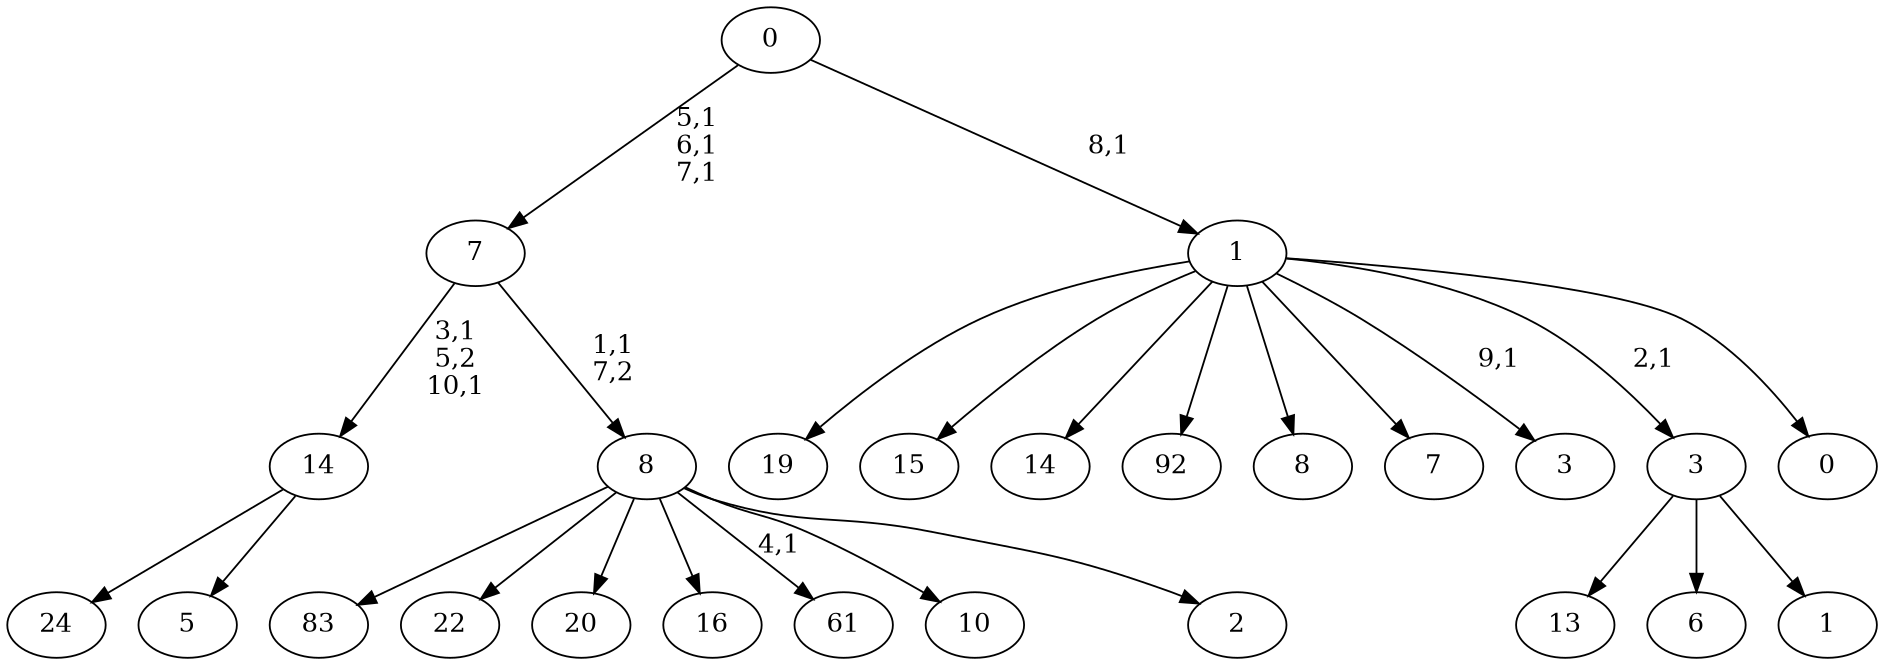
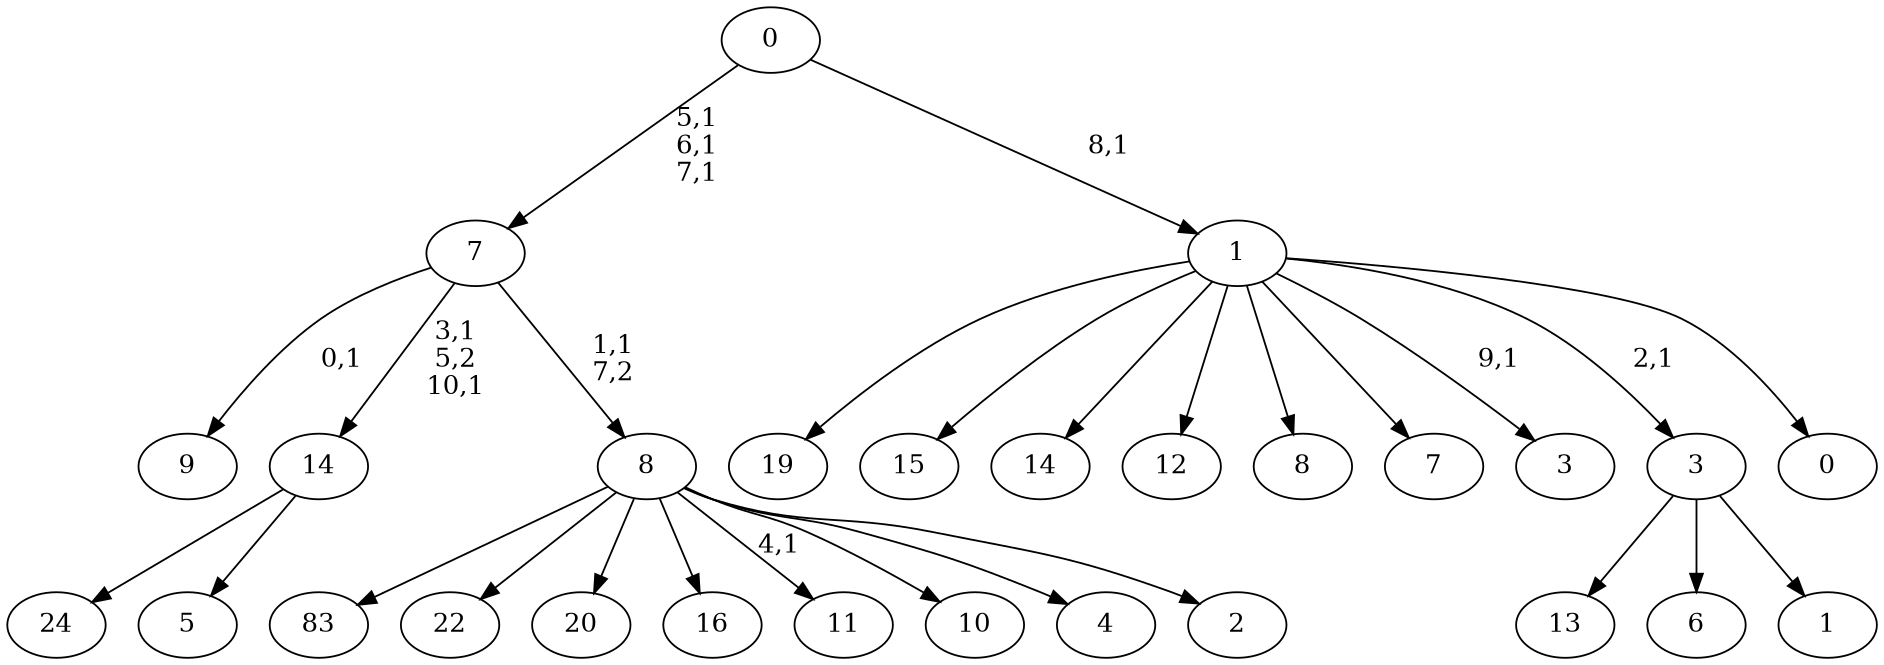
  digraph {
    n1 [label=24]
    n2 [label=83]
    n3 [label=22]
    n4 [label=20]
    n5 [label=19]
    n6 [label=16]
    n7 [label=15]
    n8 [label=14]
    n9 [label=13]
-   n10 [label=92]
-   n11 [label=61]
+   n10 [label=12]
+   n11 [label=11]
    n12 [label=10]
+   n13 [label=9]
    n14 [label=8]
    n15 [label=7]
    n16 [label=6]
    n17 [label=5]
    14
+   n19 [label=4]
    n20 [label=3]
    n21 [label=2]
    8
    7
    n24 [label=1]
    3
    n26 [label=0]
    1
    0
    14 -> n1
    14 -> n17
    8 -> n2
    8 -> n3
    8 -> n4
    8 -> n6
    8 -> n11 [label="4,1"]
    8 -> n12
+   8 -> n19
    8 -> n21
+   7 -> n13 [label="0,1"]
    7 -> 14 [label="3,1\n5,2\n10,1"]
    7 -> 8 [label="1,1\n7,2"]
    3 -> n9
    3 -> n16
    3 -> n24
    1 -> n5
    1 -> n7
    1 -> n8
    1 -> n10
    1 -> n14
    1 -> n15
    1 -> n20 [label="9,1"]
    1 -> 3 [label="2,1"]
    1 -> n26
    0 -> 7 [label="5,1\n6,1\n7,1"]
    0 -> 1 [label="8,1"]
  }
